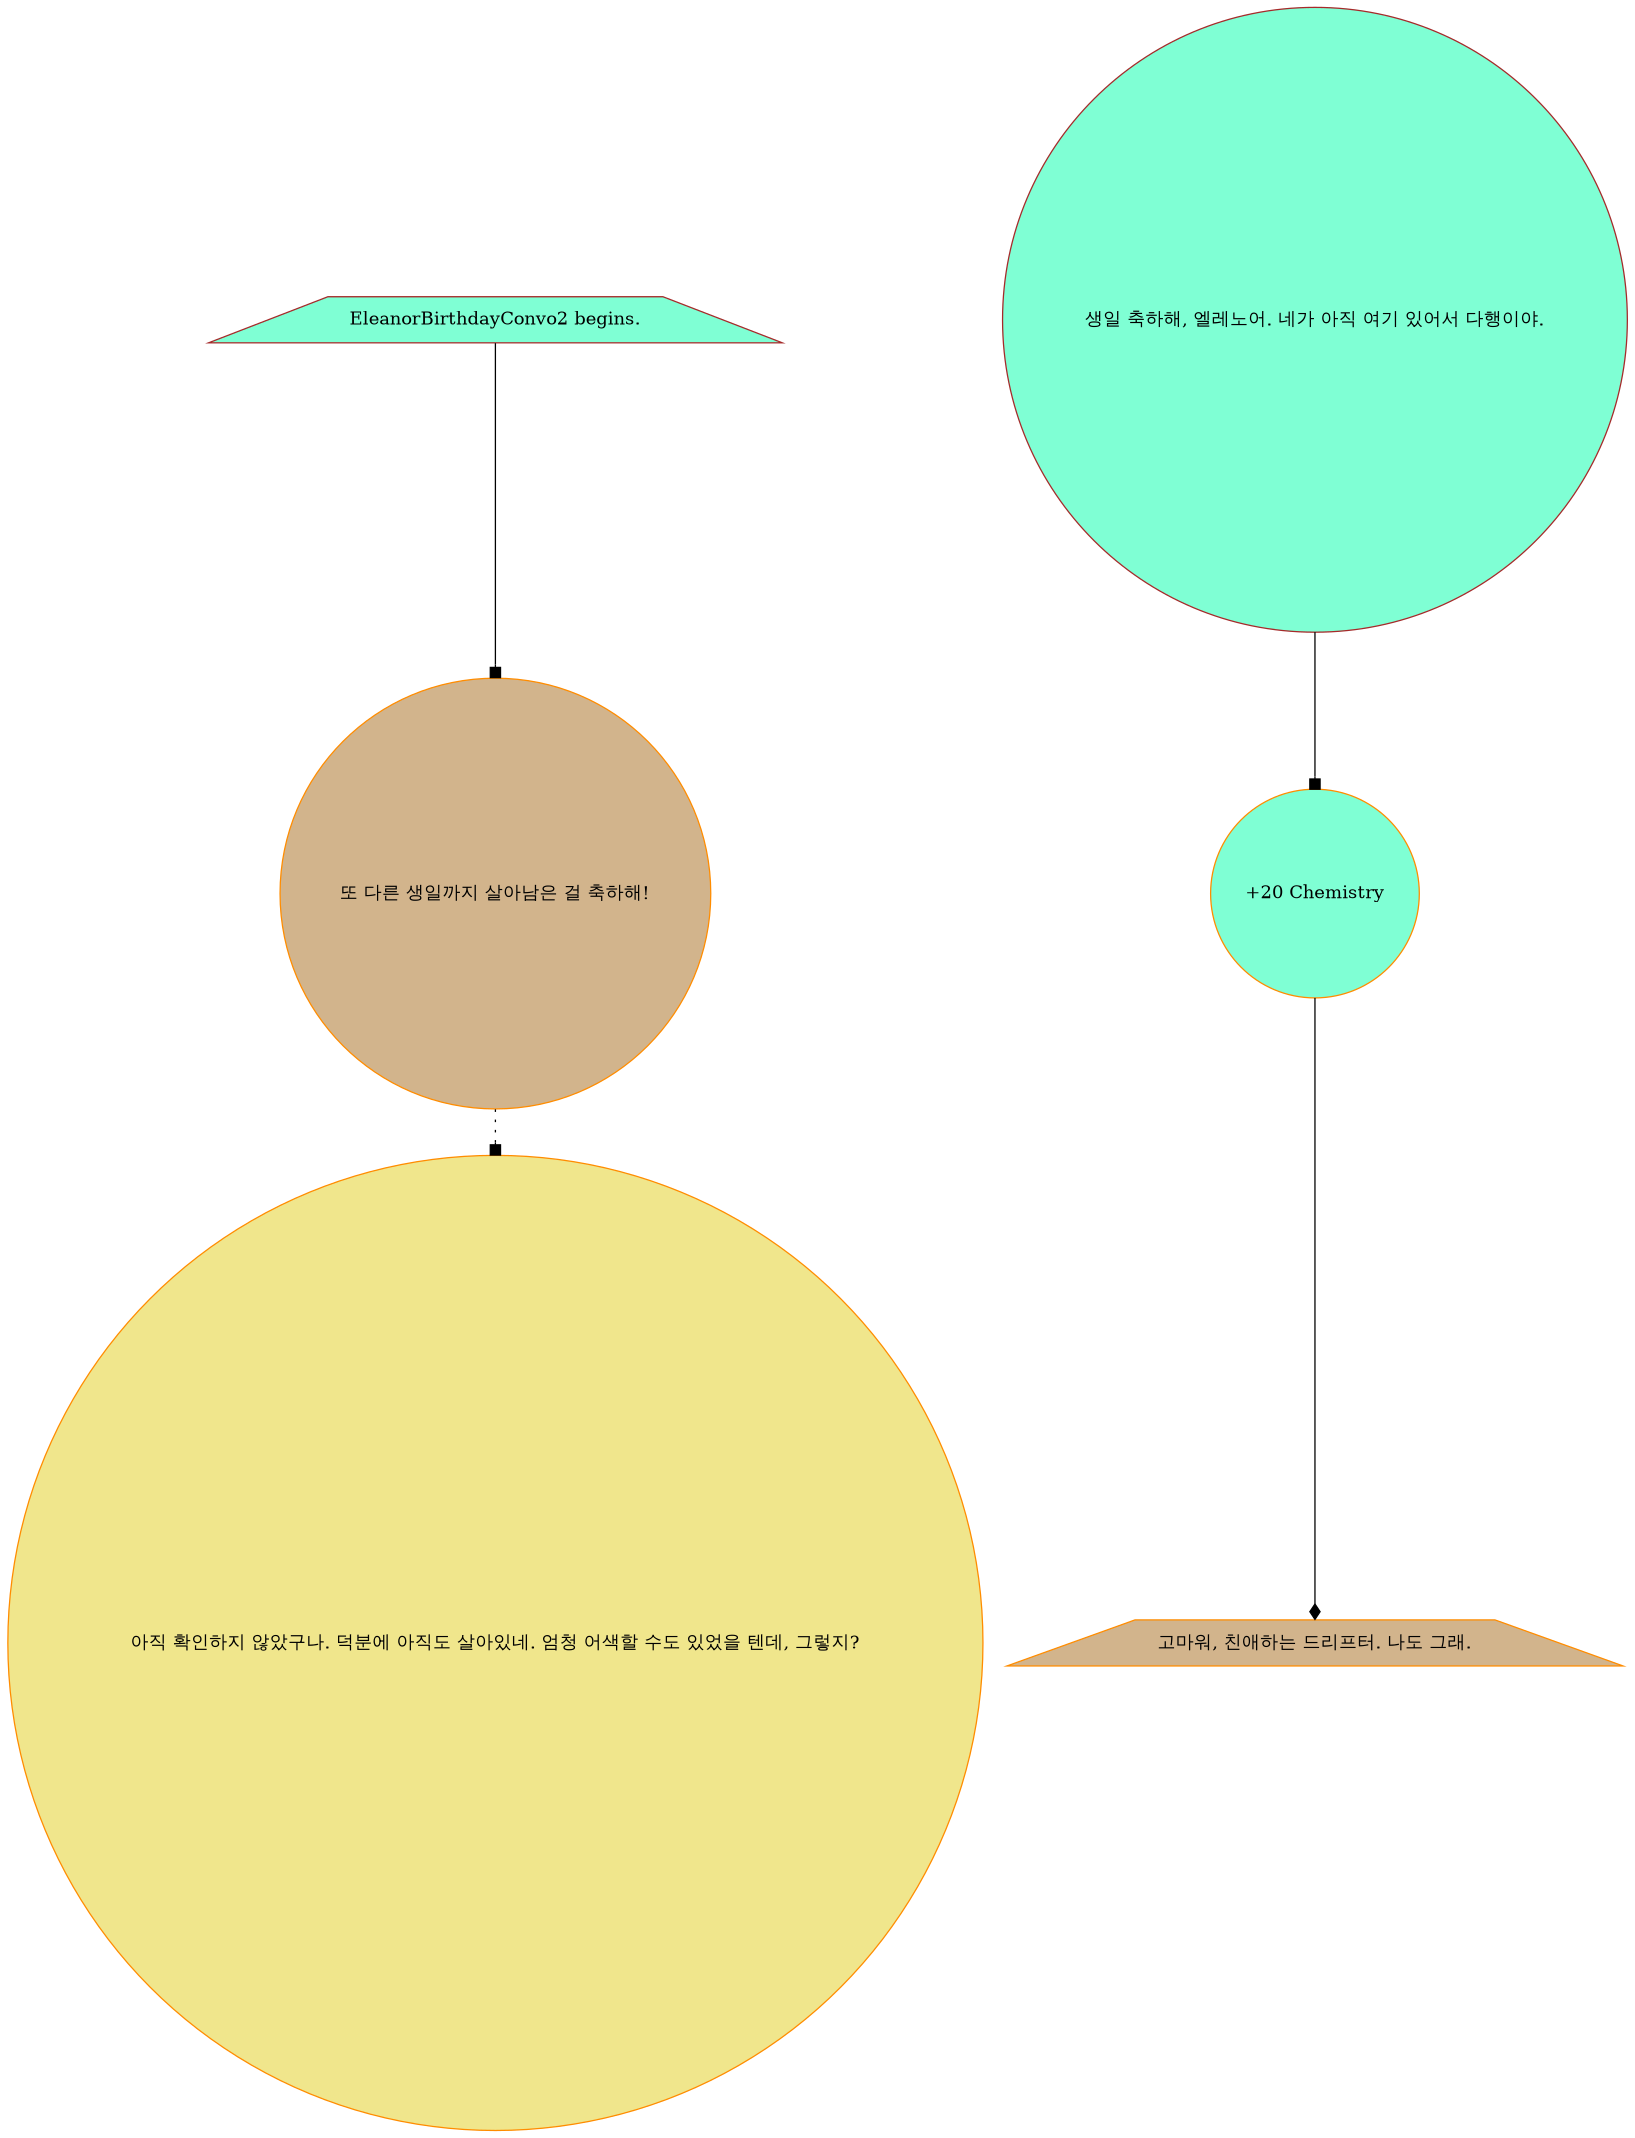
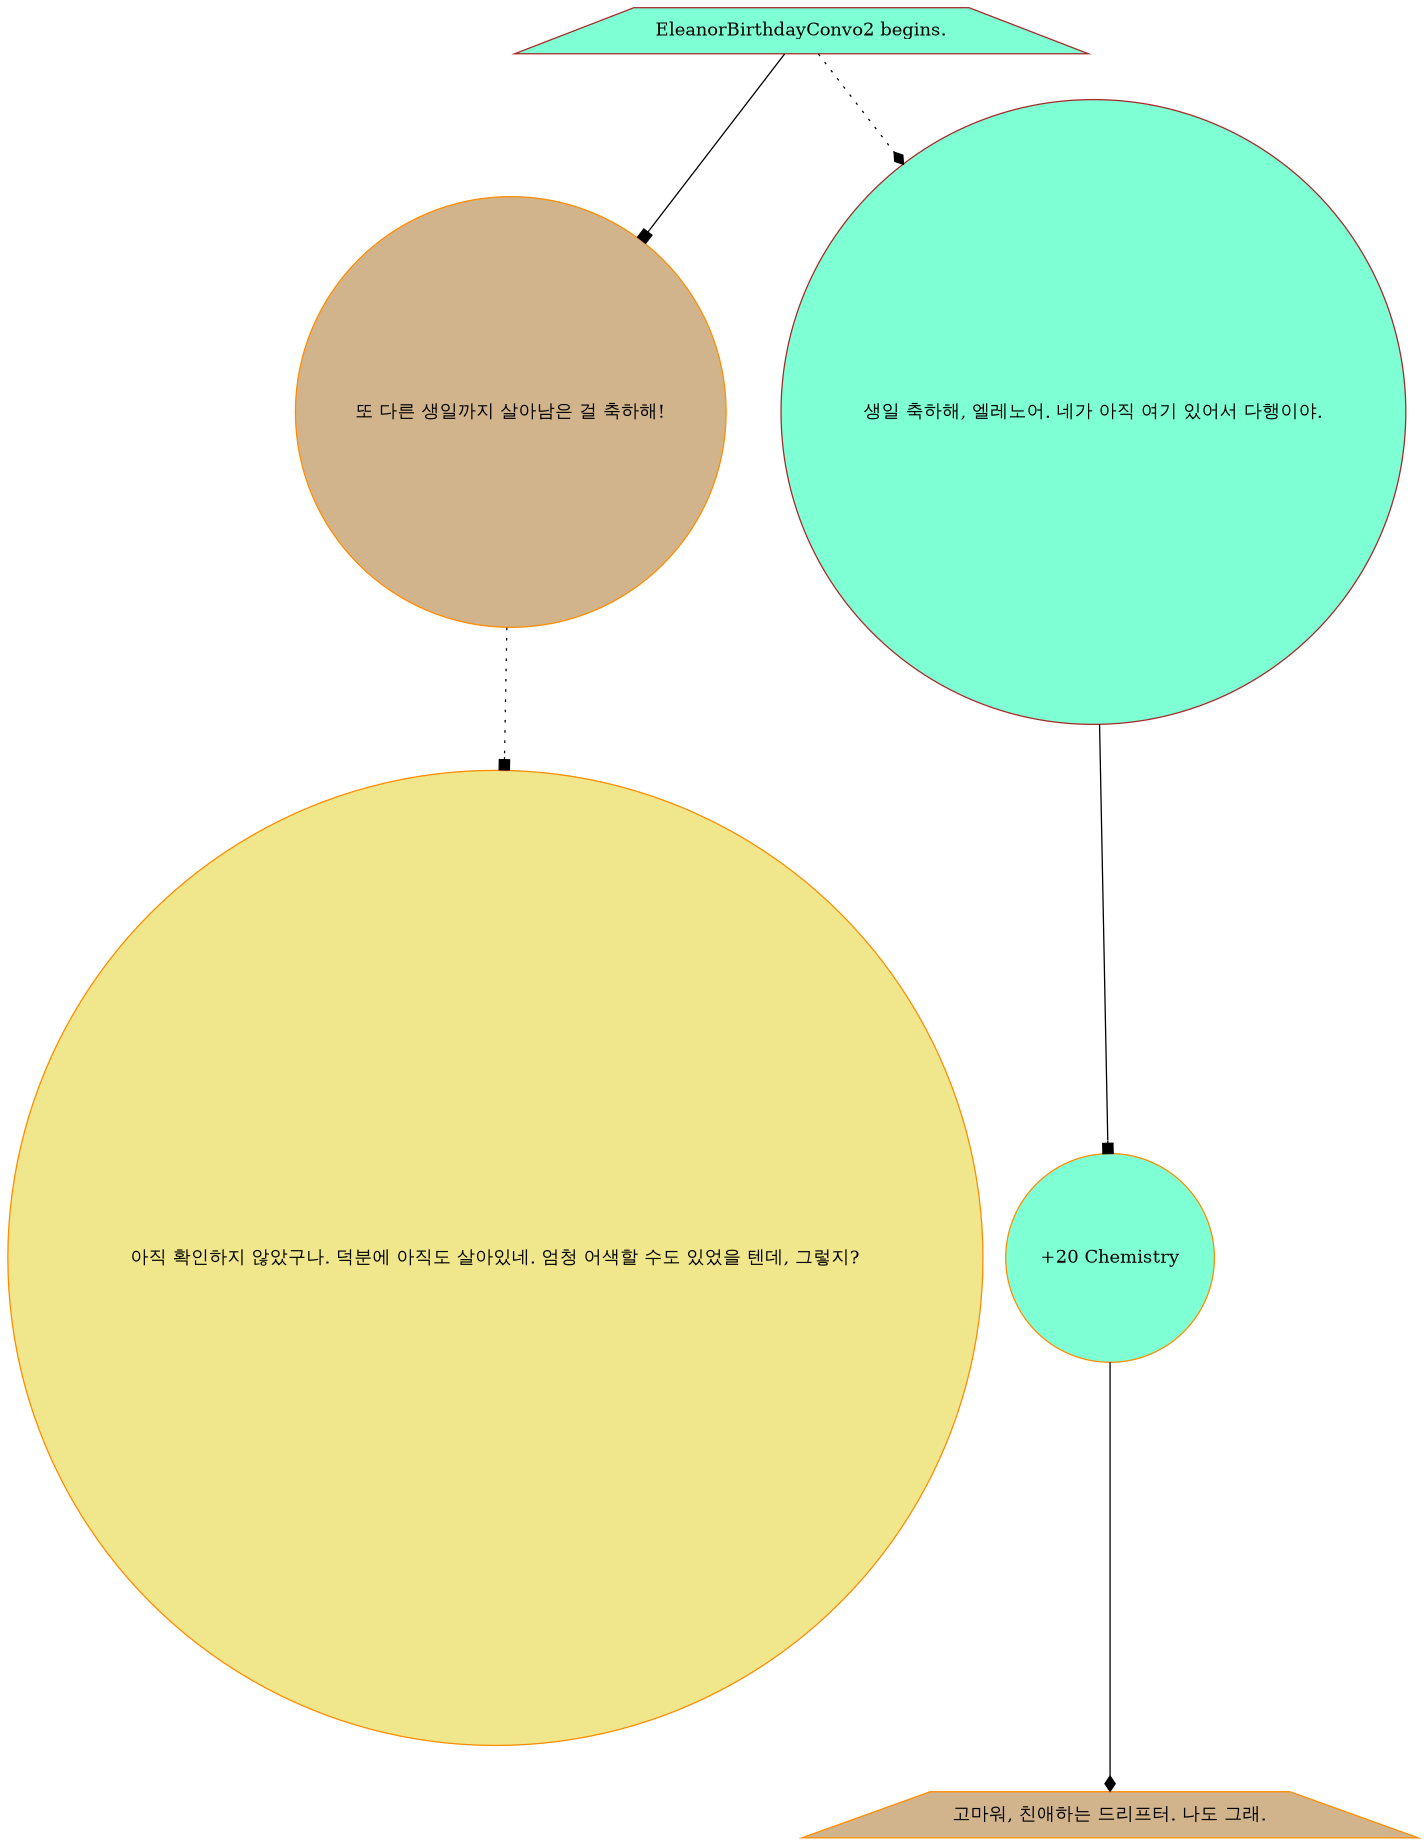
  digraph {
    node [color=darkorange fillcolor=aquamarine shape=circle style=filled]
    edge [arrowhead=box style=solid]
    "EleanorBirthdayConvo2 begins." [color=brown shape=trapezium]
    n2 [fillcolor=tan label="또 다른 생일까지 살아남은 걸 축하해!"]
    n3 [color=brown label="생일 축하해, 엘레노어. 네가 아직 여기 있어서 다행이야."]
    n4 [fillcolor=khaki label="아직 확인하지 않았구나. 덕분에 아직도 살아있네. 엄청 어색할 수도 있었을 텐데, 그렇지?"]
    n5 [label="+20 Chemistry"]
    n6 [fillcolor=tan label="고마워, 친애하는 드리프터. 나도 그래." shape=trapezium]
    "EleanorBirthdayConvo2 begins." -> n2
+   "EleanorBirthdayConvo2 begins." -> n3 [arrowhead=diamond style=dotted]
    n2 -> n4 [style=dotted]
    n3 -> n5
    n5 -> n6 [arrowhead=diamond]
  }
